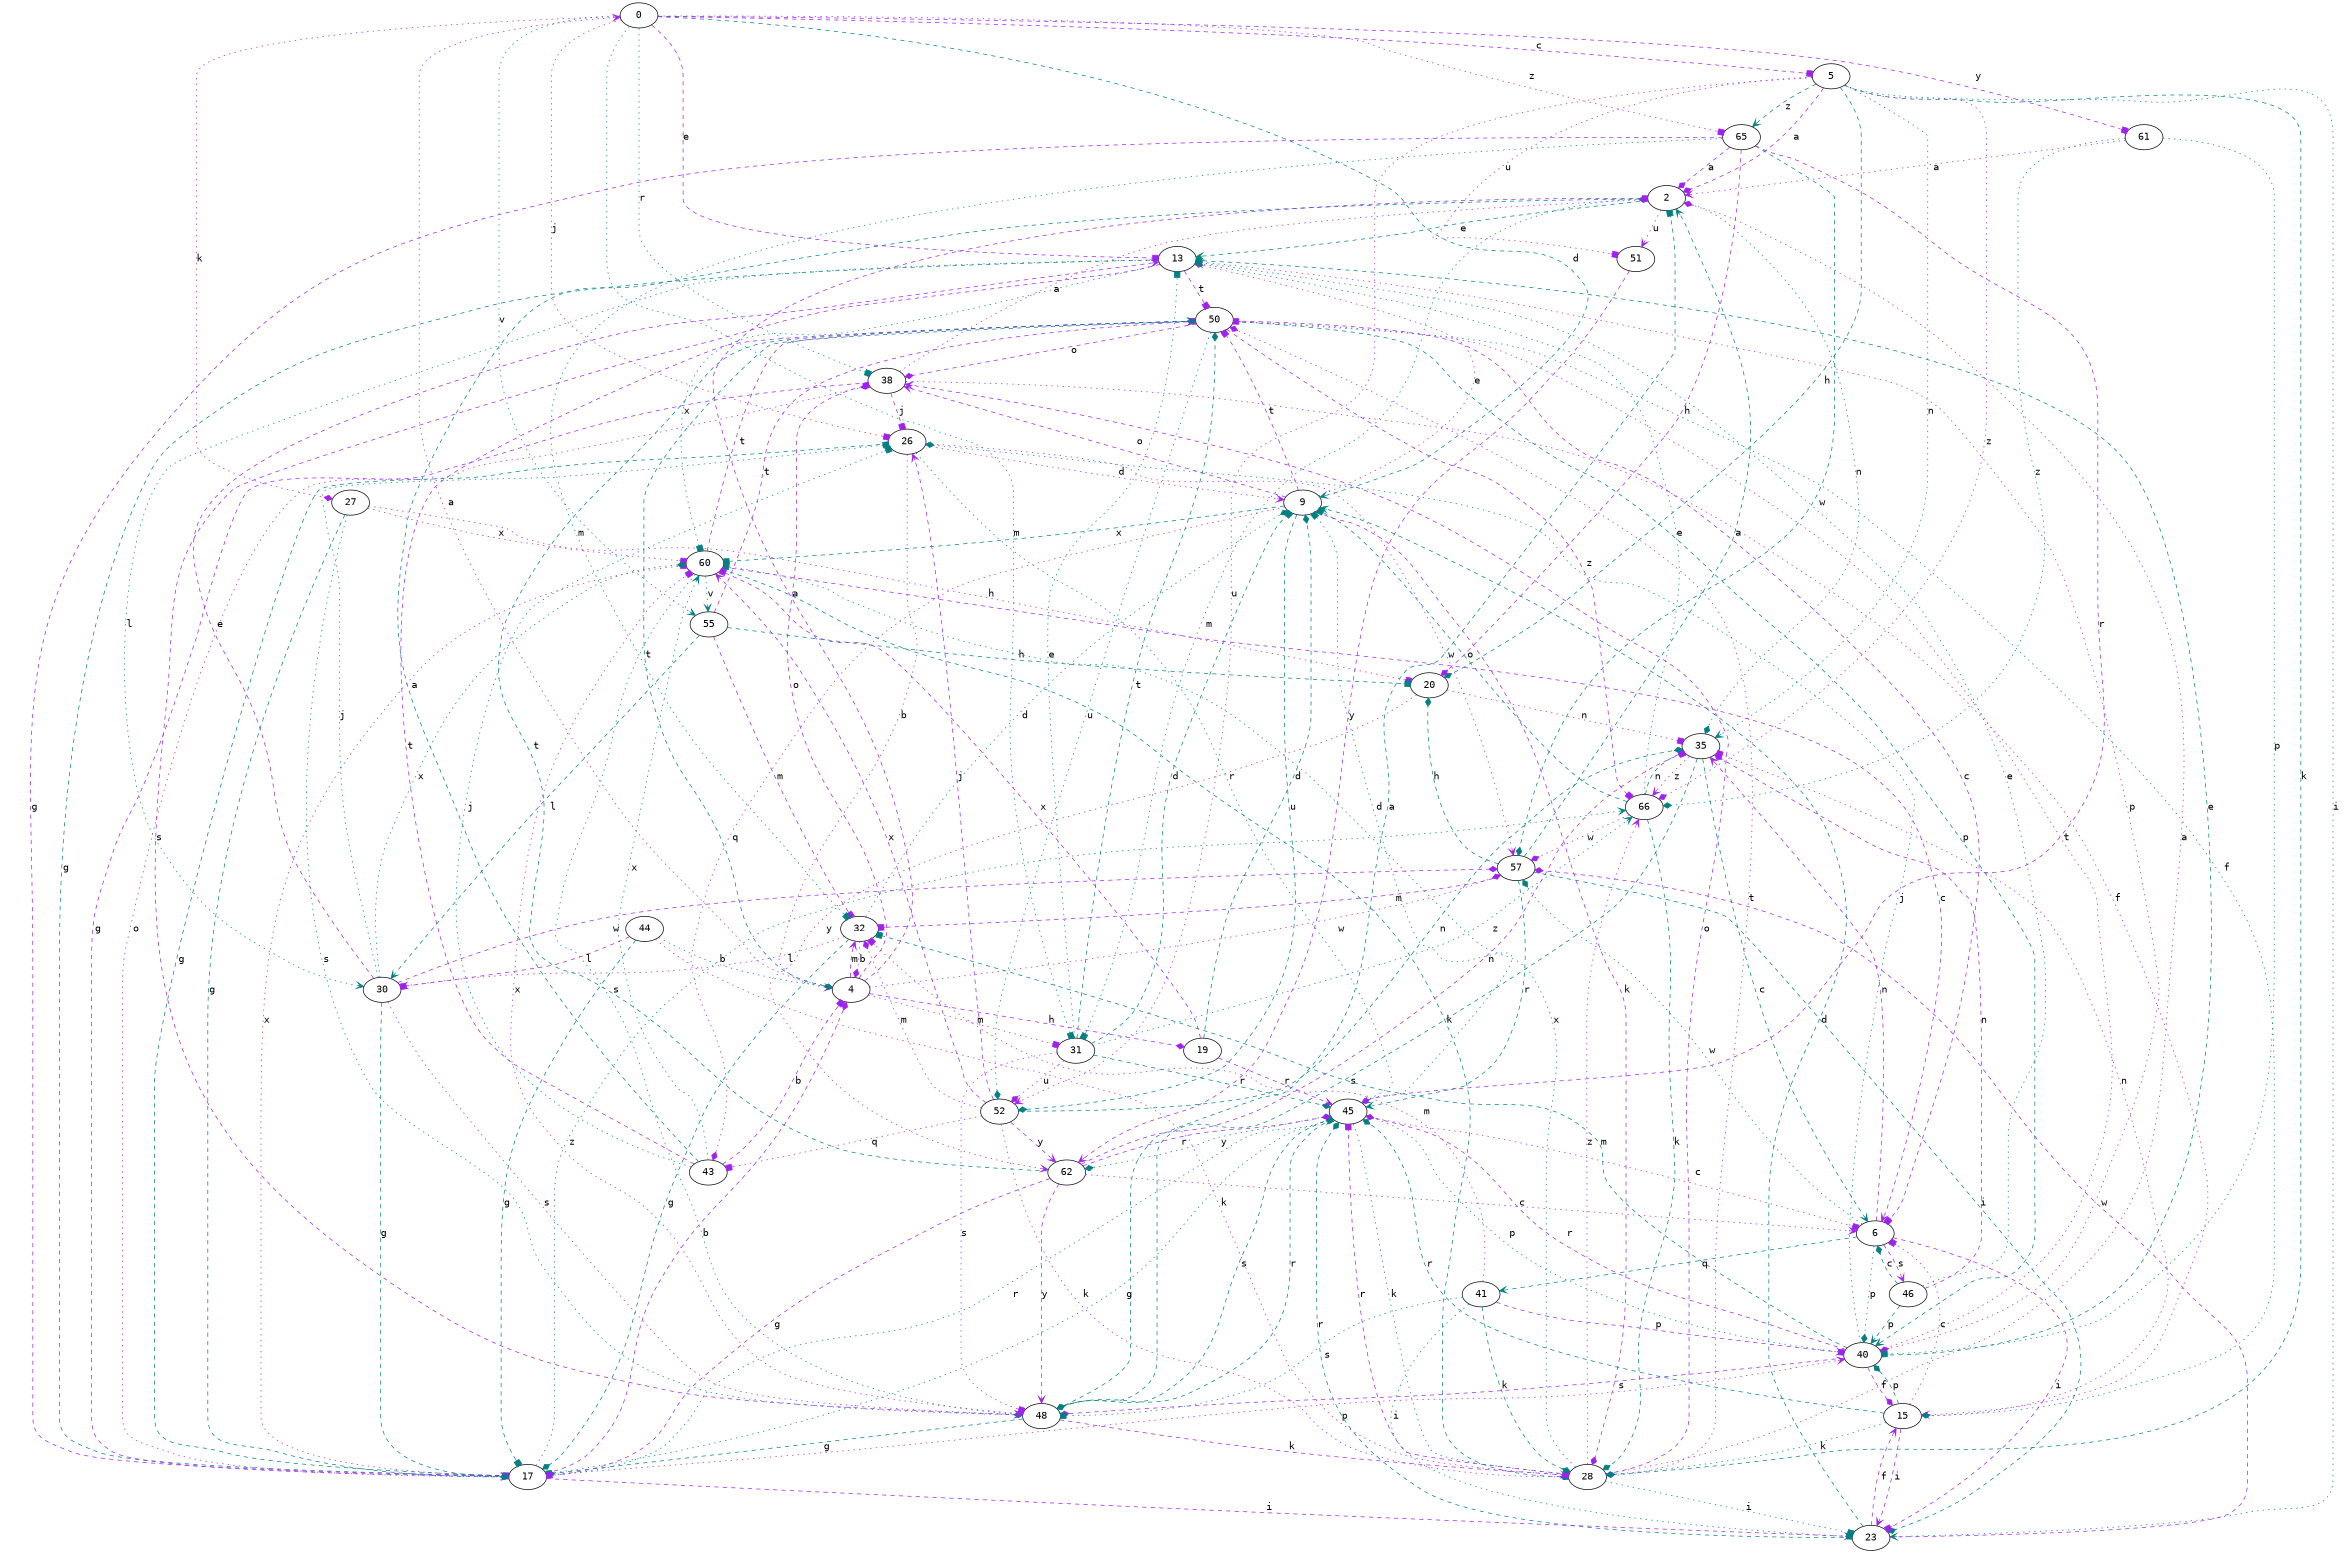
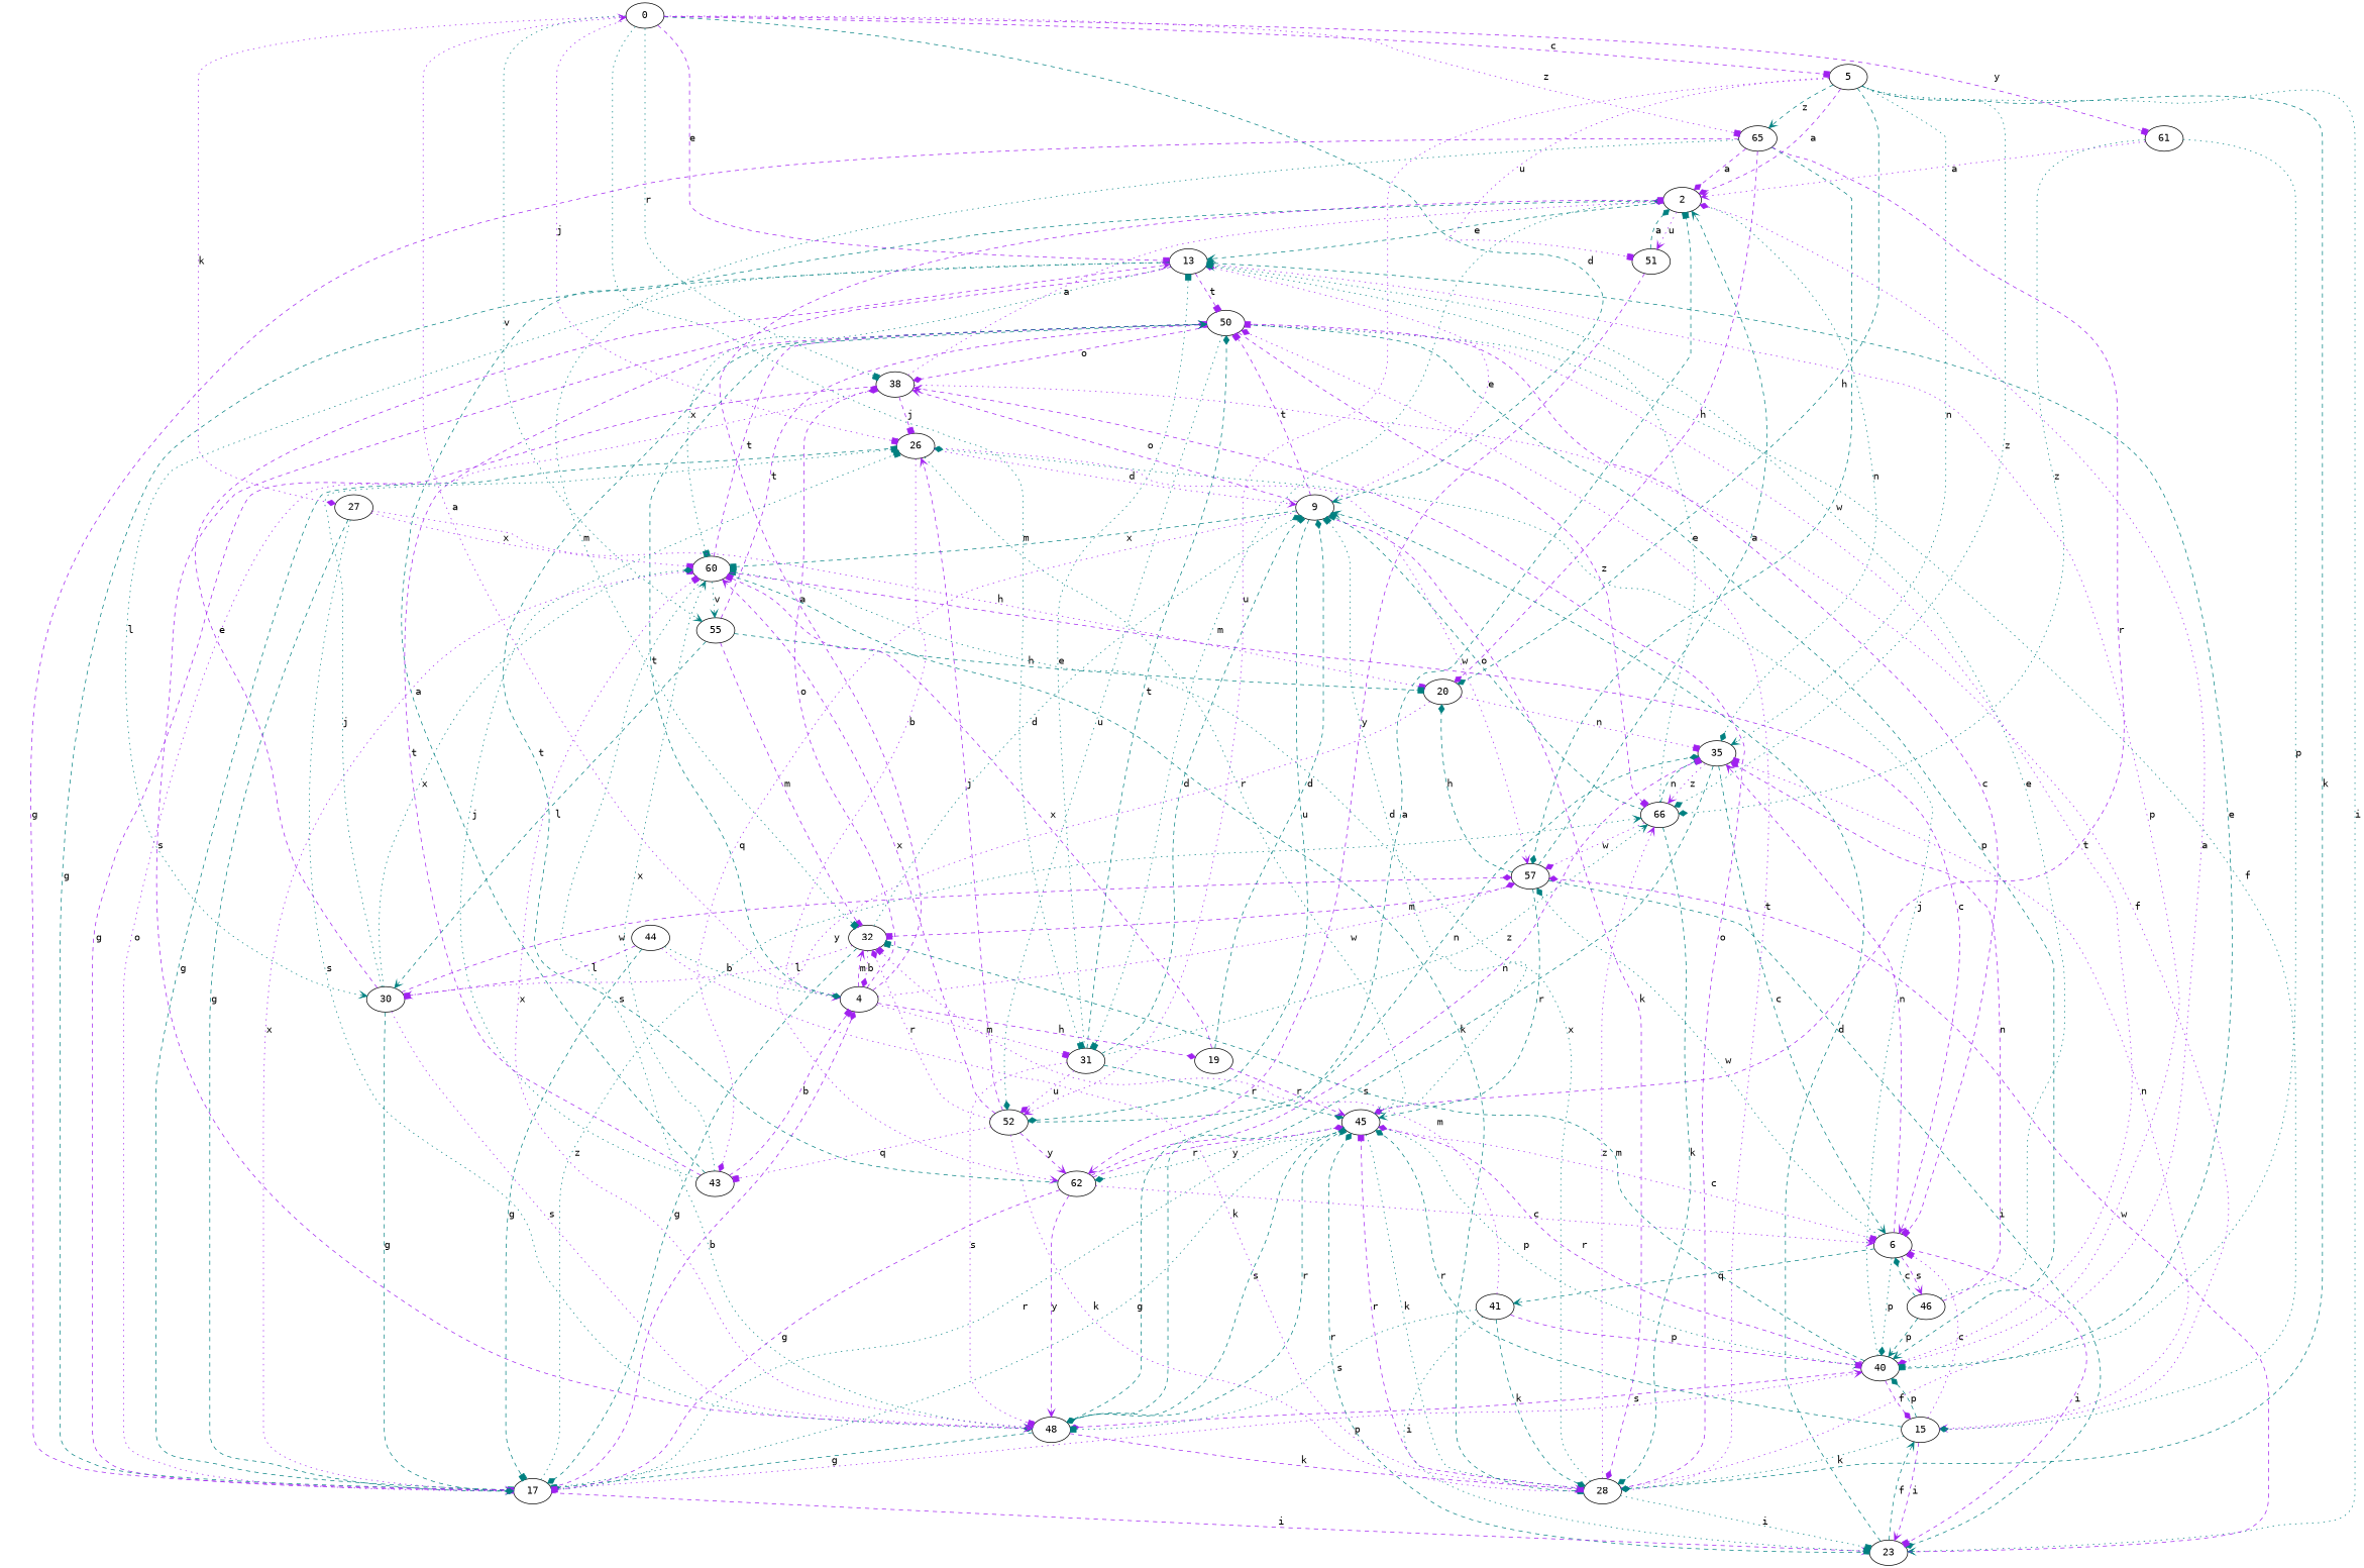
  strict digraph {
    fontname="DejaVu Sans Mono"
    node [fontname="DejaVu Sans Mono"]
    edge [arrowhead=box color=purple fontname="DejaVu Sans Mono" style=dashed]
    0
    5
    9
    13
    26
    27
    31
    55
    61
    65
    38
    2
    35
    51
    20
    23
    28
    52
    66
    50
    43
    60
    40
    17
    30
    48
    4
    57
    45
    44
    32
    6
    62
    19
    15
    41
    46
    0 -> 5 [label=c]
    0 -> 9 [arrowhead=vee color=teal label=d]
    0 -> 13 [label=e]
    0 -> 26 [label=j style=dotted]
    0 -> 27 [arrowhead=diamond label=k style=dotted]
    0 -> 31 [color=teal label=m style=dotted]
    0 -> 55 [arrowhead=vee color=teal label=v style=dotted]
    0 -> 61 [label=y]
    0 -> 65 [label=z style=dotted]
    0 -> 38 [color=teal label=r style=dotted]
    5 -> 65 [arrowhead=vee color=teal label=z]
    5 -> 2 [arrowhead=diamond label=a]
    5 -> 35 [arrowhead=vee color=teal label=n style=dotted]
    5 -> 51 [label=u style=dotted]
    5 -> 20 [arrowhead=diamond color=teal label=h]
    5 -> 23 [arrowhead=vee color=teal label=i style=dotted]
    5 -> 28 [arrowhead=diamond color=teal label=k]
    5 -> 52 [arrowhead=vee label=u style=dotted]
-   5 -> 66 [arrowhead=diamond label=z style=dotted]
+   5 -> 66 [arrowhead=diamond color=teal label=z style=dotted]
    9 -> 13 [arrowhead=diamond label=e style=dotted]
    9 -> 38 [arrowhead=vee label=o]
    9 -> 28 [arrowhead=diamond label=k]
    9 -> 52 [arrowhead=diamond color=teal label=u]
    9 -> 50 [label=t]
    9 -> 43 [arrowhead=diamond label=q style=dotted]
    9 -> 60 [color=teal label=x]
    13 -> 50 [label=t]
    13 -> 60 [color=teal label=x style=dotted]
    13 -> 40 [arrowhead=diamond label=p style=dotted]
    13 -> 17 [color=teal label=g]
    13 -> 30 [arrowhead=vee color=teal label=l style=dotted]
    13 -> 48 [arrowhead=diamond label=s]
    26 -> 9 [arrowhead=vee label=d style=dotted]
    26 -> 17 [color=teal label=g]
    26 -> 4 [arrowhead=vee label=b style=dotted]
    26 -> 57 [arrowhead=vee label=w style=dotted]
    26 -> 45 [arrowhead=vee color=teal label=r style=dotted]
    27 -> 20 [label=h style=dotted]
    27 -> 60 [label=x style=dotted]
    27 -> 17 [arrowhead=vee color=teal label=g]
    27 -> 48 [arrowhead=diamond color=teal label=s style=dotted]
    31 -> 9 [color=teal label=d]
    31 -> 13 [color=teal label=e style=dotted]
    31 -> 52 [arrowhead=diamond label=u style=dotted]
    31 -> 66 [arrowhead=vee color=teal label=z style=dotted]
    31 -> 50 [arrowhead=diamond color=teal label=t]
    31 -> 48 [label=s style=dotted]
    31 -> 45 [arrowhead=diamond color=teal label=r]
    55 -> 20 [color=teal label=h]
    55 -> 50 [arrowhead=vee label=t]
    55 -> 30 [arrowhead=vee color=teal label=l]
    55 -> 32 [label=m]
    61 -> 2 [arrowhead=vee label=a style=dotted]
    61 -> 66 [arrowhead=diamond color=teal label=z style=dotted]
    61 -> 40 [color=teal label=p style=dotted]
    65 -> 2 [arrowhead=diamond label=a]
    65 -> 20 [arrowhead=diamond label=h]
    65 -> 17 [arrowhead=vee label=g]
    65 -> 57 [arrowhead=diamond color=teal label=w]
    65 -> 45 [arrowhead=diamond label=r]
    65 -> 32 [color=teal label=m style=dotted]
    38 -> 26 [label=j]
    38 -> 2 [arrowhead=diamond label=a style=dotted]
    38 -> 17 [label=g]
    38 -> 15 [arrowhead=vee label=f style=dotted]
    2 -> 13 [arrowhead=vee color=teal label=e]
    2 -> 31 [color=teal label=m style=dotted]
    2 -> 35 [arrowhead=diamond color=teal label=n style=dotted]
    2 -> 51 [arrowhead=vee label=u style=dotted]
    35 -> 66 [arrowhead=vee label=z style=dotted]
    35 -> 48 [arrowhead=diamond color=teal label=s]
    35 -> 6 [arrowhead=vee color=teal label=c]
+   51 -> 2 [arrowhead=diamond color=teal label=a]
    51 -> 62 [arrowhead=vee label=y]
    20 -> 35 [label=n style=dotted]
    20 -> 62 [arrowhead=vee label=y style=dotted]
    23 -> 9 [arrowhead=vee color=teal label=d]
    23 -> 57 [arrowhead=diamond label=w]
    23 -> 45 [arrowhead=diamond color=teal label=r]
-   23 -> 15 [arrowhead=vee label=f]
+   23 -> 15 [arrowhead=vee color=teal label=f]
    28 -> 38 [arrowhead=vee label=o]
    28 -> 2 [arrowhead=diamond label=a style=dotted]
    28 -> 23 [color=teal label=i style=dotted]
    28 -> 66 [arrowhead=vee label=z style=dotted]
    28 -> 50 [arrowhead=diamond label=t style=dotted]
    28 -> 60 [color=teal label=x style=dotted]
    28 -> 45 [label=r]
    52 -> 26 [arrowhead=vee label=j]
    52 -> 35 [arrowhead=diamond color=teal label=n]
    52 -> 28 [arrowhead=diamond label=k style=dotted]
    52 -> 43 [label=q style=dotted]
    52 -> 60 [arrowhead=vee label=x]
-   52 -> 32 [arrowhead=diamond label=m style=dotted]
+   52 -> 32 [arrowhead=diamond label=r style=dotted]
    52 -> 62 [arrowhead=vee label=y]
    66 -> 9 [color=teal label=o]
    66 -> 13 [arrowhead=vee color=teal label=e style=dotted]
    66 -> 35 [color=teal label=n]
    66 -> 28 [arrowhead=diamond color=teal label=k]
    66 -> 57 [arrowhead=diamond label=w style=dotted]
    50 -> 38 [arrowhead=diamond label=o]
    50 -> 52 [arrowhead=diamond color=teal label=u style=dotted]
    50 -> 66 [label=z]
    50 -> 40 [arrowhead=vee color=teal label=p]
    50 -> 6 [label=c]
    50 -> 15 [arrowhead=diamond color=teal label=f style=dotted]
    43 -> 26 [color=teal label=j style=dotted]
    43 -> 2 [arrowhead=diamond color=teal label=a]
    43 -> 50 [arrowhead=diamond label=t]
    43 -> 60 [arrowhead=vee color=teal label=x style=dotted]
    43 -> 4 [label=b]
    60 -> 55 [arrowhead=vee color=teal label=v style=dotted]
    60 -> 28 [color=teal label=k]
    60 -> 50 [label=t]
    60 -> 48 [arrowhead=vee color=teal label=s style=dotted]
    60 -> 6 [arrowhead=vee label=c]
    40 -> 13 [color=teal label=e]
    40 -> 26 [arrowhead=diamond color=teal label=j style=dotted]
    40 -> 50 [label=t style=dotted]
    40 -> 48 [arrowhead=diamond label=s]
    40 -> 45 [arrowhead=diamond label=r]
    40 -> 32 [color=teal label=m]
    40 -> 15 [arrowhead=diamond label=f]
    17 -> 38 [arrowhead=diamond label=o style=dotted]
    17 -> 23 [arrowhead=vee label=i]
    17 -> 66 [arrowhead=vee color=teal label=z style=dotted]
    17 -> 60 [label=x style=dotted]
    17 -> 40 [arrowhead=vee label=p style=dotted]
    17 -> 4 [arrowhead=diamond label=b]
    17 -> 45 [arrowhead=vee color=teal label=r style=dotted]
    30 -> 13 [arrowhead=vee label=e]
    30 -> 26 [color=teal label=j style=dotted]
    30 -> 60 [arrowhead=diamond color=teal label=x style=dotted]
    30 -> 17 [arrowhead=diamond color=teal label=g]
    30 -> 48 [arrowhead=vee label=s style=dotted]
    30 -> 57 [arrowhead=diamond label=w]
    48 -> 2 [color=teal label=a]
    48 -> 28 [arrowhead=vee label=k]
    48 -> 60 [label=x style=dotted]
    48 -> 17 [arrowhead=diamond color=teal label=g]
    48 -> 45 [color=teal label=r]
    4 -> 0 [arrowhead=vee label=a style=dotted]
    4 -> 31 [label=m style=dotted]
    4 -> 38 [label=o]
    4 -> 2 [label=a]
    4 -> 50 [arrowhead=vee color=teal label=t]
    4 -> 57 [arrowhead=diamond label=w style=dotted]
    4 -> 32 [arrowhead=vee label=m]
    4 -> 19 [arrowhead=diamond label=h]
    57 -> 2 [arrowhead=vee color=teal label=a]
    57 -> 20 [arrowhead=diamond color=teal label=h]
    57 -> 23 [arrowhead=diamond color=teal label=i]
    57 -> 45 [arrowhead=vee color=teal label=r]
    57 -> 32 [label=m]
    45 -> 9 [color=teal label=d style=dotted]
    45 -> 28 [color=teal label=k style=dotted]
    45 -> 40 [arrowhead=vee color=teal label=p style=dotted]
    45 -> 17 [color=teal label=g style=dotted]
    45 -> 48 [arrowhead=diamond color=teal label=s]
    45 -> 6 [label=c style=dotted]
    45 -> 62 [arrowhead=diamond color=teal label=y style=dotted]
    44 -> 28 [label=k style=dotted]
    44 -> 17 [color=teal label=g]
    44 -> 30 [label=l]
    44 -> 4 [arrowhead=diamond color=teal label=b style=dotted]
    32 -> 9 [arrowhead=diamond color=teal label=d style=dotted]
    32 -> 17 [arrowhead=diamond color=teal label=g]
    32 -> 30 [arrowhead=vee label=l style=dotted]
    32 -> 4 [arrowhead=diamond label=b style=dotted]
    6 -> 35 [arrowhead=vee label=n]
    6 -> 23 [label=i]
    6 -> 40 [arrowhead=diamond color=teal label=p style=dotted]
    6 -> 57 [arrowhead=diamond color=teal label=w style=dotted]
    6 -> 41 [arrowhead=vee color=teal label=q]
    6 -> 46 [arrowhead=vee label=s]
    62 -> 35 [label=n]
    62 -> 50 [arrowhead=vee color=teal label=t]
    62 -> 17 [label=g]
    62 -> 48 [arrowhead=vee label=y]
    62 -> 45 [arrowhead=diamond label=r]
    62 -> 6 [arrowhead=vee label=c style=dotted]
    19 -> 9 [arrowhead=diamond color=teal label=d]
    19 -> 60 [label=x]
    19 -> 45 [arrowhead=vee label=r]
    15 -> 35 [label=n style=dotted]
    15 -> 23 [arrowhead=vee label=i]
    15 -> 28 [arrowhead=diamond color=teal label=k style=dotted]
    15 -> 40 [arrowhead=diamond color=teal label=p]
    15 -> 45 [arrowhead=diamond color=teal label=r]
    15 -> 6 [label=c style=dotted]
    41 -> 23 [color=teal label=i style=dotted]
    41 -> 28 [arrowhead=diamond color=teal label=k]
    41 -> 40 [label=p]
    41 -> 48 [color=teal label=s style=dotted]
    41 -> 32 [label=m style=dotted]
    46 -> 13 [color=teal label=e style=dotted]
    46 -> 35 [arrowhead=diamond label=n]
    46 -> 40 [arrowhead=vee color=teal label=p]
    46 -> 6 [arrowhead=diamond color=teal label=c]
  }
